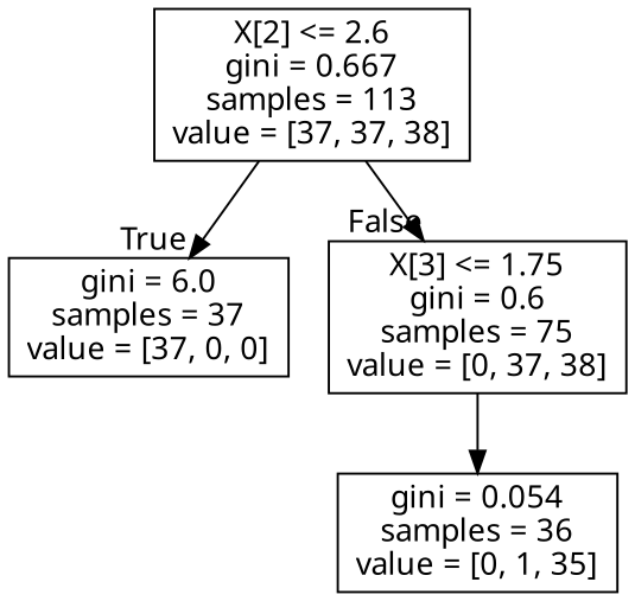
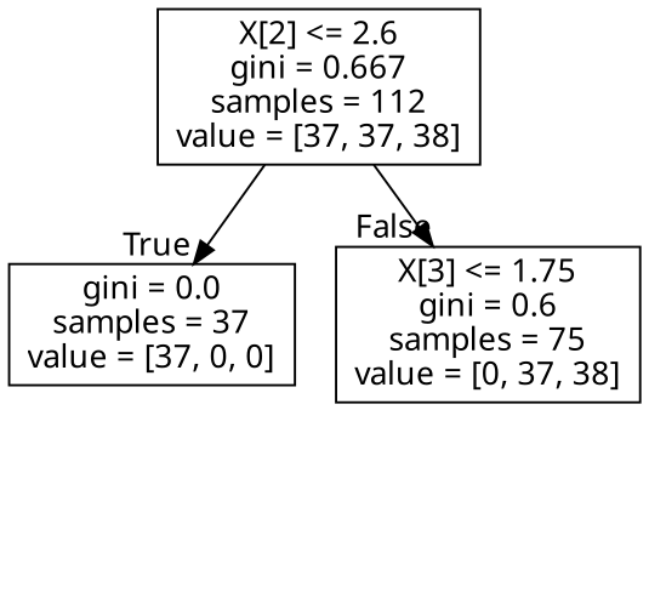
  digraph {
    fontname="Noto Sans"
    node [fontname="Noto Sans" shape=box]
    edge [fontname="Noto Sans" labeldistance=2.5]
-   n1 [label="X[2] <= 2.6\ngini = 0.667\nsamples = 113\nvalue = [37, 37, 38]"]
-   n2 [label="gini = 6.0\nsamples = 37\nvalue = [37, 0, 0]"]
+   n1 [label="X[2] <= 2.6\ngini = 0.667\nsamples = 112\nvalue = [37, 37, 38]"]
+   n2 [label="gini = 0.0\nsamples = 37\nvalue = [37, 0, 0]"]
    n3 [label="X[3] <= 1.75\ngini = 0.6\nsamples = 75\nvalue = [0, 37, 38]"]
-   n4 [label="gini = 0.054\nsamples = 36\nvalue = [0, 1, 35]"]
    n1 -> n2 [headlabel=True labelangle=45]
    n1 -> n3 [headlabel=False labelangle=-45]
-   n3 -> n4 [labeldistance=""]
  }
